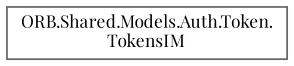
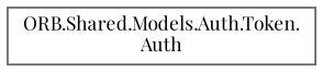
  digraph {
    rankdir=LR
    fontname="Playfair Display"
-   n1 [color=grey40 fillcolor=white fontname="Playfair Display" fontsize=10 height=0.2 label="ORB.Shared.Models.Auth.Token.\lTokensIM" shape=box style=filled width=0.4]
+   n1 [color=grey40 fillcolor=white fontname="Playfair Display" fontsize=10 height=0.2 label="ORB.Shared.Models.Auth.Token.\lAuth" shape=box style=filled width=0.4]
  }
